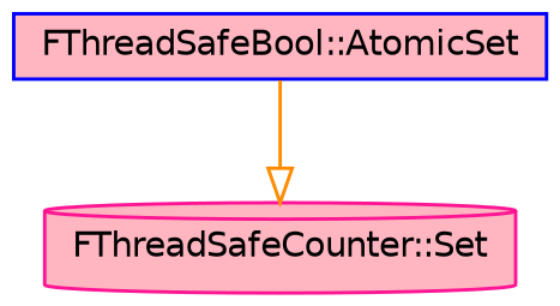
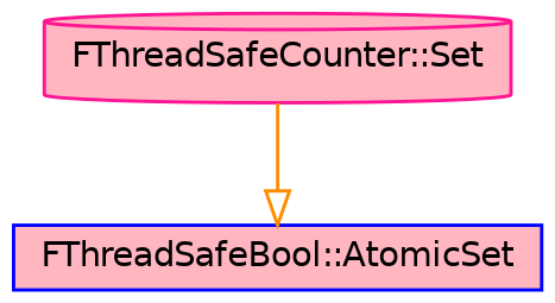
  digraph {
    rankdir=TB
    node [fillcolor=lightpink fontname=Helvetica fontsize=10 style=filled]
    n1 [color=blue fontcolor=black height=0.2 label="FThreadSafeBool::AtomicSet" shape=box width=0.4]
    n2 [color=deeppink height=0.2 label="FThreadSafeCounter::Set" shape=cylinder width=0.4]
-   n1 -> n2 [color=darkorange fontname=Helvetica fontsize=10 labelfontname=Helvetica labelfontsize=10 style=solid arrowhead=onormal]
+   n2 -> n1 [color=darkorange fontname=Helvetica fontsize=10 labelfontname=Helvetica labelfontsize=10 style=solid arrowhead=onormal]
  }
